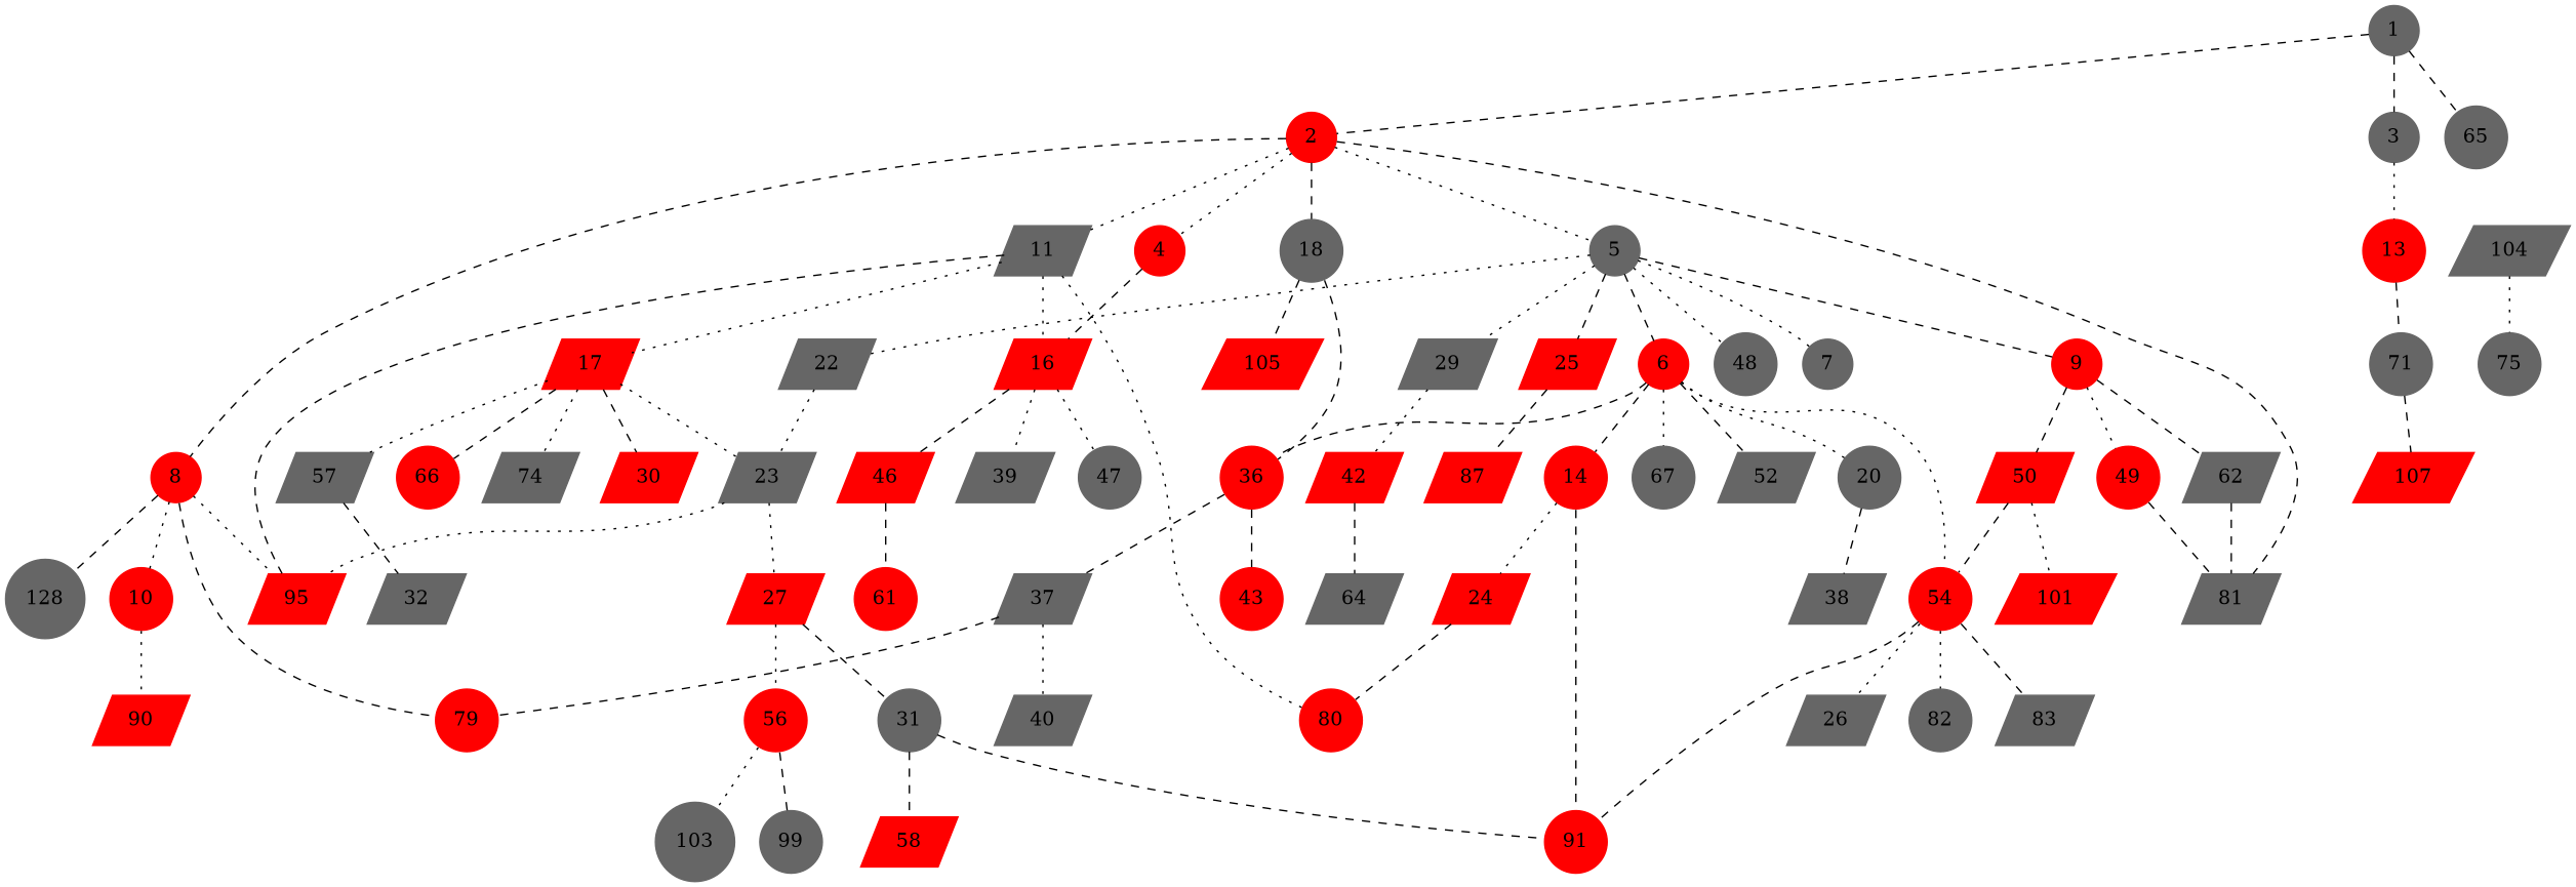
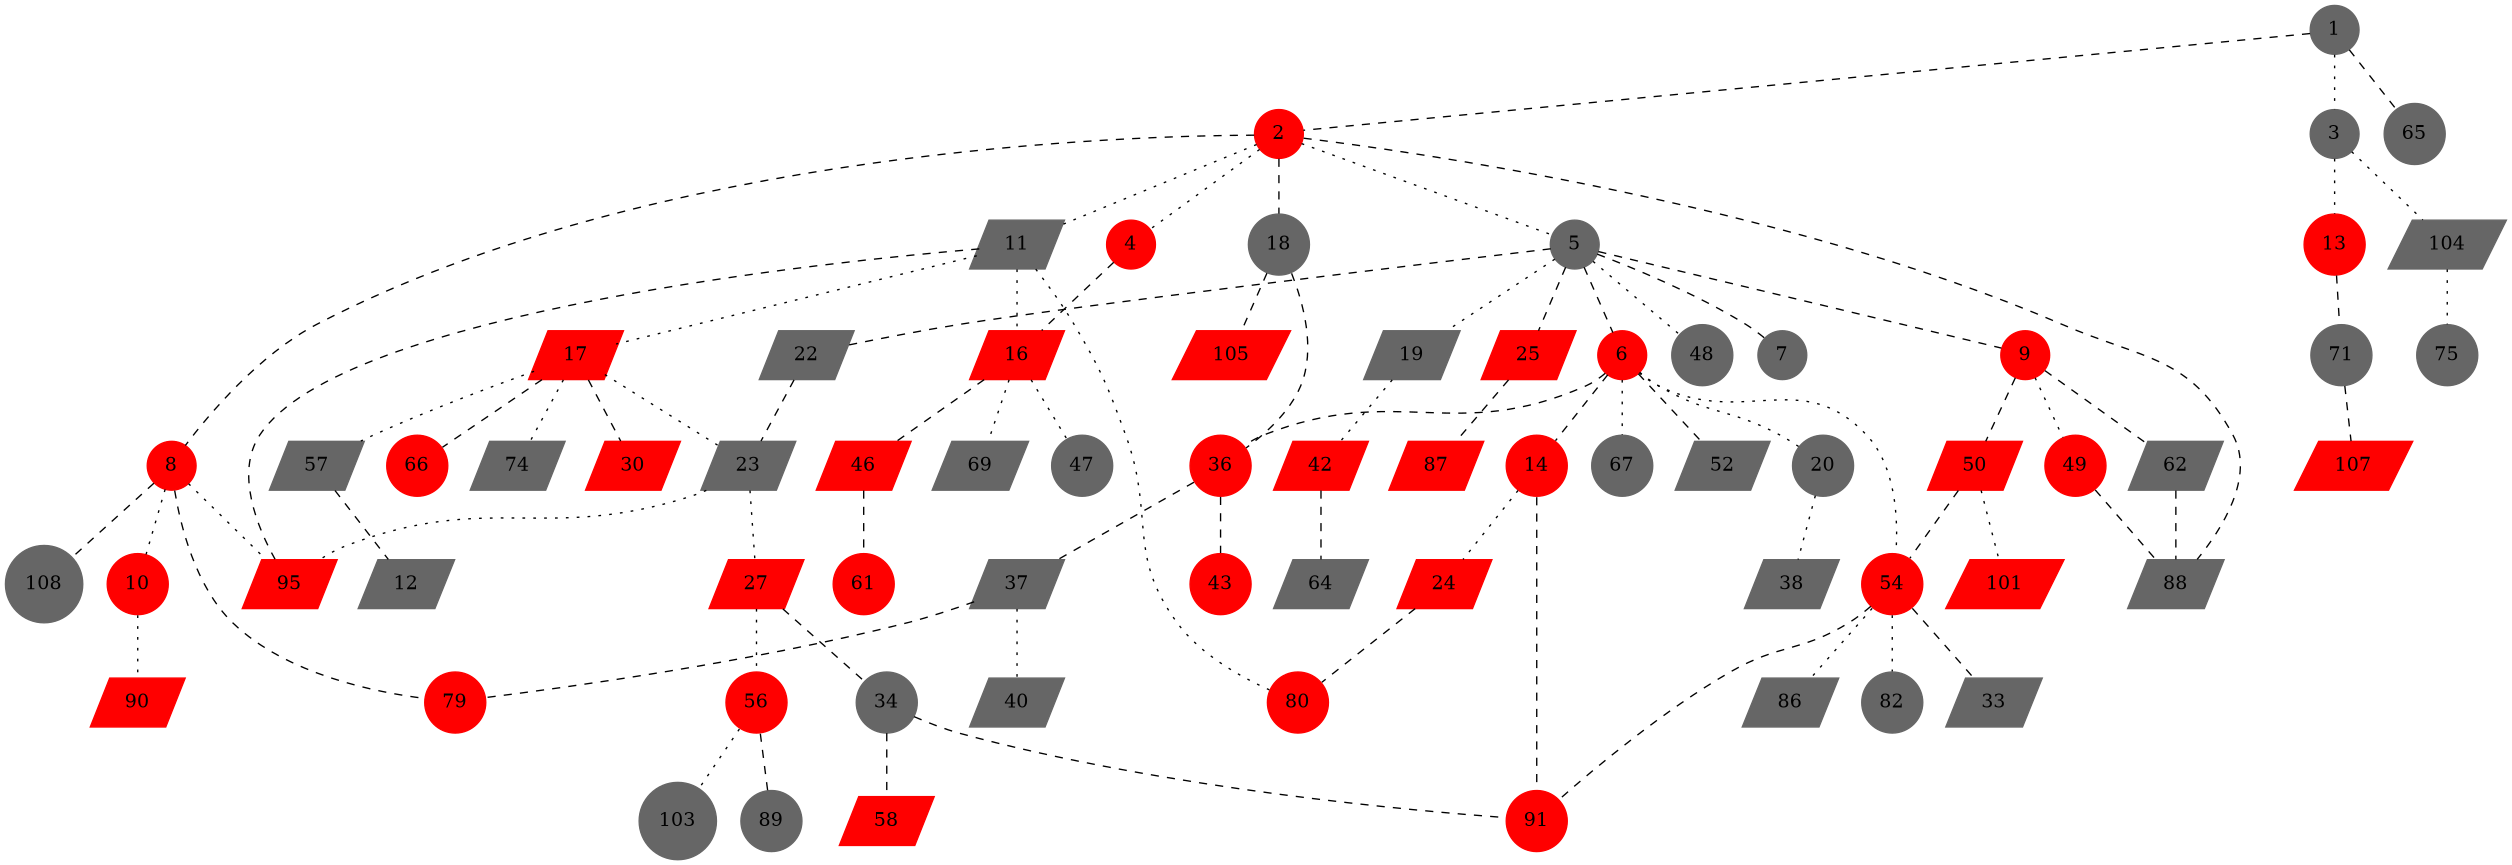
  graph {
    node [color=gray40 shape=circle style=filled]
    edge [style=dashed]
    2 [color=red super="+15"]
    4 [color=red super="+73"]
    5 [super="+22"]
    8 [color=red super="+100"]
    11 [shape=parallelogram super="+26"]
    18 [super="+55"]
-   88 [shape=parallelogram label=81]
+   88 [shape=parallelogram]
    1
    3 [super="+98"]
    65
    13 [color=red]
    104 [shape=parallelogram]
    16 [color=red shape=parallelogram super="+34"]
    6 [color=red super="+44"]
    7
    9 [color=red super="+33"]
    n17 [label=22 shape=parallelogram super="+28"]
    25 [color=red shape=parallelogram super="+69"]
-   29 [shape=parallelogram super="+76"]
+   29 [shape=parallelogram super="+76" label=19]
    48 [super="+96"]
    10 [color=red super="+72"]
    79 [color=red]
    95 [color=red shape=parallelogram]
-   108 [label=128]
+   108
    17 [color=red shape=parallelogram super="+63"]
    80 [color=red]
    36 [color=red super="+70"]
    105 [color=red shape=parallelogram]
    n29 [label=71 super="+45"]
    75 [super="+106"]
-   39 [shape=parallelogram super="+99"]
+   39 [shape=parallelogram super="+99" label=69]
    46 [color=red shape=parallelogram]
    47
    n34 [label=52 shape=parallelogram super="+59"]
    14 [color=red super="+19"]
    20 [super="+97"]
    54 [color=red super="+68"]
    67
    49 [color=red super="+94"]
    50 [color=red shape=parallelogram super="+84"]
    62 [shape=parallelogram]
    23 [shape=parallelogram super="+81"]
    87 [color=red shape=parallelogram]
    42 [color=red shape=parallelogram super="+52"]
    24 [color=red shape=parallelogram]
    91 [color=red]
    38 [shape=parallelogram]
    37 [shape=parallelogram super="+77"]
    43 [color=red super="+102"]
    82
-   83 [shape=parallelogram]
-   86 [shape=parallelogram label=26]
+   83 [shape=parallelogram label=33]
+   86 [shape=parallelogram]
    90 [color=red shape=parallelogram]
    101 [color=red shape=parallelogram]
    30 [color=red shape=parallelogram super="+53"]
    57 [shape=parallelogram]
    66 [color=red super="+85"]
    74 [shape=parallelogram super="+93"]
    107 [color=red shape=parallelogram]
    61 [color=red]
    27 [color=red shape=parallelogram]
-   32 [shape=parallelogram super="+60"]
-   31 [super="+51"]
+   32 [shape=parallelogram super="+60" label=12]
+   31 [super="+51" label=34]
    56 [color=red super="+78"]
    40 [shape=parallelogram]
    58 [color=red shape=parallelogram]
-   89 [label=99]
+   89
    103
    64 [shape=parallelogram]
    2 -- 4 [style=dotted]
    2 -- 5 [style=dotted]
    2 -- 8
    2 -- 11 [style=dotted]
    2 -- 18
    2 -- 88
    4 -- 16
    5 -- 6
-   5 -- 7 [style=dotted]
+   5 -- 7
    5 -- 9
-   5 -- n17 [style=dotted]
+   5 -- n17
    5 -- 25
    5 -- 29 [style=dotted]
    5 -- 48 [style=dotted]
    8 -- 10 [style=dotted]
    8 -- 79
    8 -- 95 [style=dotted]
    8 -- 108
    11 -- 16 [style=dotted]
    11 -- 95
    11 -- 17 [style=dotted]
    11 -- 80 [style=dotted]
    18 -- 36
    18 -- 105
    1 -- 2
-   1 -- 3
+   1 -- 3 [style=dotted]
    1 -- 65
    3 -- 13 [style=dotted]
+   3 -- 104 [style=dotted]
    13 -- n29
    104 -- 75 [style=dotted]
    16 -- 39 [style=dotted]
    16 -- 46
    16 -- 47 [style=dotted]
    6 -- 36
    6 -- n34
    6 -- 14
    6 -- 20 [style=dotted]
    6 -- 54 [style=dotted]
    6 -- 67 [style=dotted]
    9 -- 49 [style=dotted]
    9 -- 50
    9 -- 62
-   n17 -- 23 [style=dotted]
+   n17 -- 23
    25 -- 87
    29 -- 42 [style=dotted]
    10 -- 90 [style=dotted]
    17 -- 23 [style=dotted]
    17 -- 30
    17 -- 57 [style=dotted]
    17 -- 66
    17 -- 74 [style=dotted]
    36 -- 37
    36 -- 43
    n29 -- 107
    46 -- 61
    14 -- 24 [style=dotted]
    14 -- 91
-   20 -- 38
+   20 -- 38 [style=dotted]
    54 -- 91
    54 -- 82 [style=dotted]
    54 -- 83
    54 -- 86 [style=dotted]
    49 -- 88
    50 -- 54
    50 -- 101 [style=dotted]
    62 -- 88
    23 -- 95 [style=dotted]
    23 -- 27 [style=dotted]
    42 -- 64
    24 -- 80
    37 -- 79
    37 -- 40 [style=dotted]
    57 -- 32
    27 -- 31
    27 -- 56 [style=dotted]
    31 -- 91
    31 -- 58
    56 -- 89
    56 -- 103 [style=dotted]
  }
